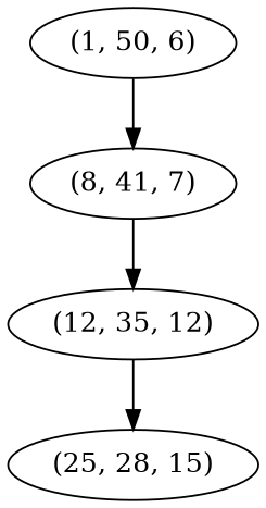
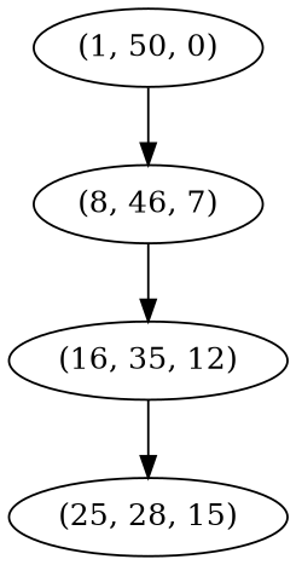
  digraph {
-   "(1, 50, 0)" [label="(1, 50, 6)"]
-   "(8, 41, 7)"
-   "(16, 35, 12)" [label="(12, 35, 12)"]
+   "(1, 50, 0)"
+   "(8, 41, 7)" [label="(8, 46, 7)"]
+   "(16, 35, 12)"
    n4 [label="(25, 28, 15)"]
    "(1, 50, 0)" -> "(8, 41, 7)"
    "(8, 41, 7)" -> "(16, 35, 12)"
    "(16, 35, 12)" -> n4
  }
